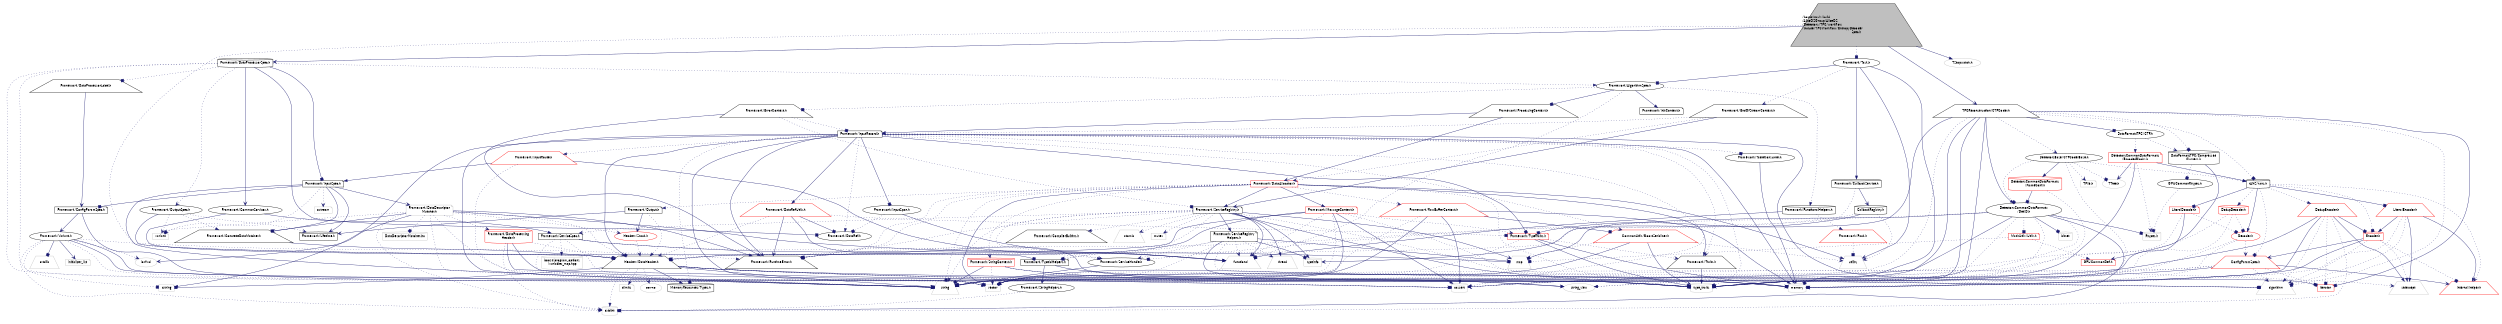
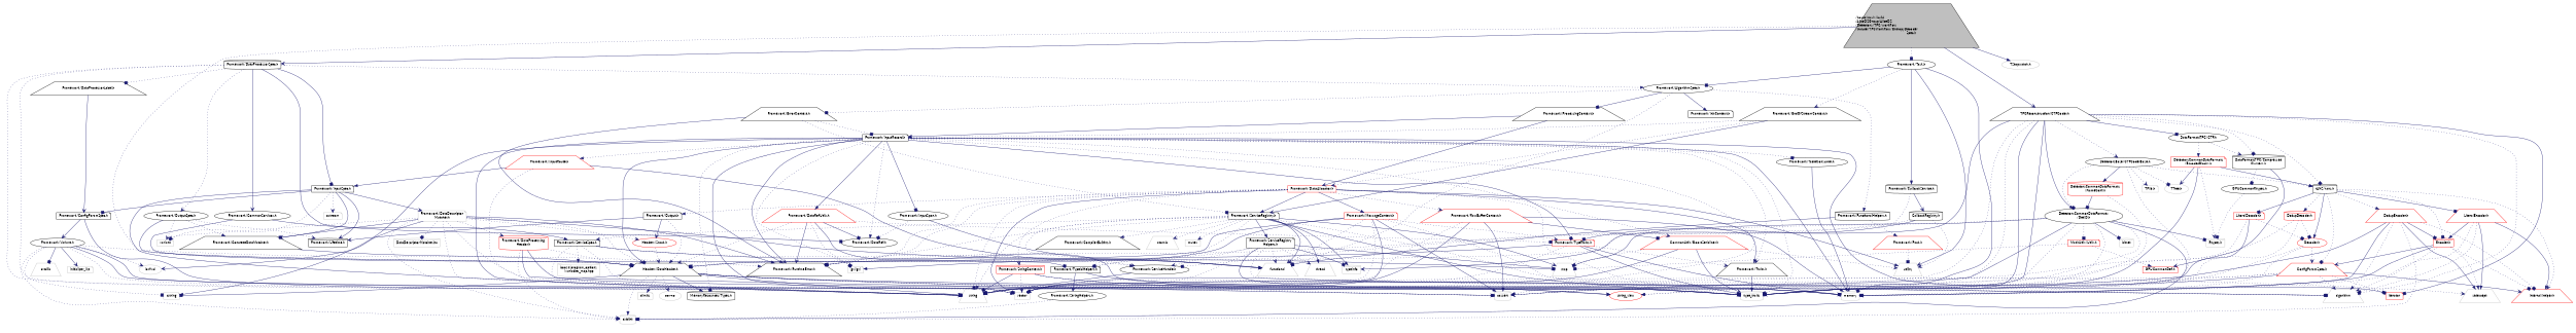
  digraph {
    fontname=Lato
    node [color=black fontname=Lato fontsize=10 shape=trapezium]
    edge [arrowhead=vee color=midnightblue fontname=Lato fontsize=10 labelfontname=Helvetica labelfontsize=10 style=dotted]
    n1 [fillcolor=grey75 fontcolor=black height=0.2 label="/home/travis/build\l/AliceO2Group/AliceO2\l/Detectors/TPC/workflow\l/include/TPCWorkflow/EntropyDecoder\lSpec.h" style=filled width=0.4]
    n2 [height=0.2 label="Framework/DataProcessorSpec.h" shape=cylinder width=0.4]
    n3 [height=0.2 label="Headers/DataHeader.h" width=0.4]
    n4 [height=0.2 label="Framework/Task.h" shape=ellipse width=0.4]
    n5 [height=0.2 label="TPCReconstruction/CTFCoder.h" width=0.4]
    n6 [color=grey75 height=0.2 label="TStopwatch.h" shape=ellipse width=0.4]
    n7 [height=0.2 label="Framework/AlgorithmSpec.h" shape=ellipse width=0.4]
    n8 [height=0.2 label="Framework/DataRef.h" shape=ellipse width=0.4]
    n9 [color=grey75 height=0.2 label=vector shape=note width=0.4]
    n10 [color=grey75 height=0.2 label=string width=0.4]
    n11 [height=0.2 label="Framework/InputSpec.h" shape=note width=0.4]
    n12 [height=0.2 label="Framework/DataProcessorLabel.h" width=0.4]
    n13 [height=0.2 label="Framework/OutputSpec.h" shape=ellipse width=0.4]
    n14 [height=0.2 label="Framework/CommonServices.h" shape=ellipse width=0.4]
    n15 [color=grey75 height=0.2 label=memory shape=cylinder width=0.4]
    n16 [color=grey75 height=0.2 label=cassert shape=cylinder width=0.4]
    n17 [color=grey75 height=0.2 label=cstring shape=note width=0.4]
    n18 [height=0.2 label="MemoryResources/Types.h" shape=cylinder width=0.4]
    n19 [color=grey75 height=0.2 label=cstdint shape=cylinder width=0.4]
    n20 [color=grey75 height=0.2 label=algorithm width=0.4]
    n21 [color=grey75 height=0.2 label=stdexcept width=0.4]
    n22 [color=grey75 height=0.2 label=climits shape=note width=0.4]
    n23 [color=grey75 height=0.2 label=cerrno shape=ellipse width=0.4]
    n24 [color=grey75 height=0.2 label=utility width=0.4]
    n25 [height=0.2 label="Framework/CallbackService.h" shape=cylinder width=0.4]
    n26 [height=0.2 label="Framework/EndOfStreamContext.h" width=0.4]
    n27 [color=grey75 height=0.2 label=type_traits shape=cylinder width=0.4]
    n28 [color=red height=0.2 label=iterator shape=note width=0.4]
    n29 [color=grey75 height=0.2 label=typeinfo shape=cylinder width=0.4]
    n30 [height=0.2 label="DataFormatsTPC/CTF.h" shape=ellipse width=0.4]
    n31 [height=0.2 label="rANS/rans.h" shape=cylinder width=0.4]
    n32 [height=0.2 label="DataFormatsTPC/Compressed\lClusters.h" shape=cylinder width=0.4]
    n33 [height=0.2 label="DetectorsCommonDataFormats\l/DetID.h" shape=ellipse width=0.4]
    n34 [height=0.2 label="DetectorsBase/CTFCoderBase.h" shape=ellipse width=0.4]
    n35 [height=0.2 label="Framework/ProcessingContext.h" width=0.4]
    n36 [color=grey75 height=0.2 label=functional width=0.4]
    n37 [height=0.2 label="Framework/ErrorContext.h" width=0.4]
    n38 [height=0.2 label="Framework/InitContext.h" shape=note width=0.4]
    n39 [height=0.2 label="Framework/FunctionalHelpers.h" shape=cylinder width=0.4]
    n40 [height=0.2 label="Framework/ConfigParamSpec.h" shape=note width=0.4]
    n41 [height=0.2 label="Framework/Lifetime.h" shape=cylinder width=0.4]
    n42 [height=0.2 label="Framework/ConcreteDataMatcher.h" width=0.4]
    n43 [color=grey75 height=0.2 label="Framework/DataDescriptor\lMatcher.h" shape=note width=0.4]
    n44 [color=grey75 height=0.2 label=variant shape=note width=0.4]
    n45 [color=grey75 height=0.2 label=ostream shape=note width=0.4]
    n46 [height=0.2 label="Framework/Variant.h" shape=ellipse width=0.4]
    n47 [height=0.2 label="Framework/ServiceSpec.h" shape=note width=0.4]
    n48 [height=0.2 label="Framework/TypeIdHelpers.h" shape=note width=0.4]
    n49 [height=0.2 label="Framework/InputRecord.h" shape=note width=0.4]
    n50 [color=red height=0.2 label="Framework/DataAllocator.h" shape=note width=0.4]
    n51 [height=0.2 label="Framework/RuntimeError.h" width=0.4]
    n52 [height=0.2 label="Framework/ServiceRegistry.h" shape=note width=0.4]
    n53 [color=red height=0.2 label="Framework/Pack.h" width=0.4]
    n54 [color=red height=0.2 label="Framework/DataRefUtils.h" width=0.4]
    n55 [color=red height=0.2 label="Framework/TypeTraits.h" shape=note width=0.4]
    n56 [height=0.2 label="Framework/Traits.h" width=0.4]
+   n57 [color=grey75 height=0.2 label="gsl/gsl" shape=note width=0.4]
    n58 [color=red height=0.2 label="Framework/InputRoute.h" width=0.4]
    n59 [height=0.2 label="Framework/InputSpan.h" shape=ellipse width=0.4]
    n60 [height=0.2 label="Framework/TableConsumer.h" shape=ellipse width=0.4]
    n61 [color=red height=0.2 label="CommonUtils/BoostSerializer.h" width=0.4]
    n62 [color=red height=0.2 label="Framework/MessageContext.h" shape=note width=0.4]
    n63 [color=red height=0.2 label="Framework/StringContext.h" shape=cylinder width=0.4]
    n64 [color=red height=0.2 label="Framework/RawBufferContext.h" width=0.4]
    n65 [height=0.2 label="Framework/Output.h" shape=note width=0.4]
    n66 [color=grey75 height=0.2 label=map width=0.4]
    n67 [color=red height=0.2 label="Framework/DataProcessing\lHeader.h" shape=cylinder width=0.4]
    n68 [color=red height=0.2 label="Headers/Stack.h" shape=ellipse width=0.4]
    n69 [color=grey75 height=0.2 label=iosfwd shape=ellipse width=0.4]
    n70 [color=grey75 height=0.2 label="DataDescriptorMatcher.inc" shape=cylinder width=0.4]
    n71 [color=grey75 height=0.2 label=cstdlib width=0.4]
    n72 [color=grey75 height=0.2 label=initializer_list shape=note width=0.4]
-   n73 [color=grey75 height=0.2 label=string_view shape=ellipse width=0.4]
+   n73 [color=red height=0.2 label=string_view shape=ellipse width=0.4]
    n74 [height=0.2 label="Framework/ServiceHandle.h" shape=ellipse width=0.4]
    n75 [height=0.2 label="Framework/ServiceRegistry\lHelpers.h" shape=note width=0.4]
    n76 [color=grey75 height=0.2 label=thread width=0.4]
    n77 [height=0.2 label="Framework/CompilerBuiltins.h" width=0.4]
    n78 [color=grey75 height=0.2 label=atomic width=0.4]
    n79 [color=grey75 height=0.2 label=mutex shape=note width=0.4]
    n80 [color=grey75 height=0.2 label="boost/program_options\l/variables_map.hpp" shape=cylinder width=0.4]
    n81 [height=0.2 label="Framework/StringHelpers.h" shape=ellipse width=0.4]
    n82 [height=0.2 label="CallbackRegistry.h" shape=cylinder width=0.4]
    n83 [color=red height=0.2 label="DetectorsCommonDataFormats\l/EncodedBlocks.h" shape=note width=0.4]
    n84 [color=red height=0.2 label="ConfigParamSpec.h" width=0.4]
    n85 [color=red height=0.2 label="internal/helper.h" width=0.4]
    n86 [color=red height=0.2 label="Encoder.h" shape=cylinder width=0.4]
    n87 [color=red height=0.2 label="Decoder.h" shape=ellipse width=0.4]
    n88 [color=red height=0.2 label="DedupEncoder.h" width=0.4]
    n89 [color=red height=0.2 label="DedupDecoder.h" shape=cylinder width=0.4]
    n90 [color=red height=0.2 label="LiteralEncoder.h" width=0.4]
    n91 [color=red height=0.2 label="LiteralDecoder.h" shape=note width=0.4]
    n92 [color=red height=0.2 label="GPUCommonDef.h" shape=note width=0.4]
    n93 [height=0.2 label="GPUCommonRtypes.h" shape=ellipse width=0.4]
    n94 [color=grey75 height=0.2 label="Rtypes.h" shape=cylinder width=0.4]
    n95 [color=grey75 height=0.2 label=bitset shape=cylinder width=0.4]
    n96 [color=red height=0.2 label="MathUtils/Utils.h" shape=note width=0.4]
    n97 [color=grey75 height=0.2 label="TTree.h" shape=ellipse width=0.4]
    n98 [color=grey75 height=0.2 label="TFile.h" shape=note width=0.4]
    n99 [color=red height=0.2 label="DetectorsCommonDataFormats\l/NameConf.h" shape=cylinder width=0.4]
    n1 -> n2 [style=solid]
    n1 -> n3 [arrowhead=box]
    n1 -> n4 [arrowhead=box]
    n1 -> n5 [style=solid]
    n1 -> n6 [arrowhead=normal style=solid]
    n2 -> n7 [arrowhead=normal]
    n2 -> n8 [arrowhead=box style=solid]
    n2 -> n9
    n2 -> n10
    n2 -> n11 [arrowhead=box style=solid]
    n2 -> n12 [arrowhead=box]
    n2 -> n13
    n2 -> n14 [style=solid]
    n3 -> n10 [arrowhead=normal style=solid]
    n3 -> n15 [arrowhead=box style=solid]
    n3 -> n16 [arrowhead=box]
    n3 -> n17 [arrowhead=box style=solid]
    n3 -> n18 [arrowhead=normal style=solid]
    n3 -> n19 [arrowhead=normal]
    n3 -> n20 [arrowhead=normal style=solid]
    n3 -> n21
    n3 -> n22 [arrowhead=normal]
    n3 -> n23
    n4 -> n7 [arrowhead=box style=solid]
    n4 -> n15 [arrowhead=box style=solid]
    n4 -> n24 [style=solid]
    n4 -> n25 [arrowhead=normal style=solid]
    n4 -> n26
-   n5 -> n9 [style=solid]
+   n5 -> n9
    n5 -> n10 [arrowhead=box]
    n5 -> n16 [style=solid]
    n5 -> n20 [arrowhead=box]
    n5 -> n27 [arrowhead=normal style=solid]
    n5 -> n28 [arrowhead=box style=solid]
    n5 -> n29 [style=solid]
    n5 -> n30 [arrowhead=box style=solid]
    n5 -> n31 [arrowhead=box]
    n5 -> n32 [arrowhead=box]
    n5 -> n33 [arrowhead=normal style=solid]
    n5 -> n34
    n7 -> n35 [arrowhead=box style=solid]
    n7 -> n36 [arrowhead=box]
    n7 -> n37 [arrowhead=box]
    n7 -> n38 [arrowhead=normal style=solid]
    n7 -> n39 [arrowhead=normal]
    n11 -> n10 [arrowhead=box style=solid]
    n11 -> n40 [arrowhead=box style=solid]
    n11 -> n41 [style=solid]
    n11 -> n42 [style=solid]
    n11 -> n43 [style=solid]
    n11 -> n44
    n11 -> n45
    n12 -> n40 [style=solid]
    n13 -> n3 [arrowhead=box style=solid]
    n13 -> n41
    n13 -> n42 [arrowhead=normal]
    n13 -> n44
    n14 -> n47 [arrowhead=normal style=solid]
    n14 -> n48 [arrowhead=box style=solid]
    n25 -> n74 [arrowhead=box]
    n25 -> n82 [style=solid]
    n26 -> n49 [arrowhead=normal]
    n26 -> n50
    n26 -> n52 [style=solid]
    n30 -> n32
    n30 -> n83 [arrowhead=normal]
    n31 -> n84 [arrowhead=box]
    n31 -> n85
    n31 -> n86 [arrowhead=box]
    n31 -> n87 [arrowhead=normal style=solid]
    n31 -> n88 [arrowhead=normal]
    n31 -> n89 [arrowhead=normal]
    n31 -> n90 [arrowhead=box style=solid]
    n31 -> n91 [arrowhead=box style=solid]
    n32 -> n92 [style=solid]
    n32 -> n93 [arrowhead=box]
    n33 -> n3 [arrowhead=box]
    n33 -> n10 [style=solid]
    n33 -> n16
    n33 -> n19 [arrowhead=normal style=solid]
    n33 -> n27 [arrowhead=box]
    n33 -> n66 [arrowhead=box style=solid]
    n33 -> n73 [arrowhead=normal]
    n33 -> n94 [arrowhead=box style=solid]
    n33 -> n95 [arrowhead=box style=solid]
    n33 -> n96 [arrowhead=box]
    n34 -> n15 [arrowhead=box]
    n34 -> n31 [arrowhead=normal]
    n34 -> n33 [arrowhead=box]
    n34 -> n97 [arrowhead=box]
    n34 -> n98
    n34 -> n99 [arrowhead=normal style=solid]
    n35 -> n49 [style=solid]
    n35 -> n50 [style=solid]
    n37 -> n49 [arrowhead=box]
    n37 -> n51 [arrowhead=normal style=solid]
    n37 -> n52 [arrowhead=box]
    n39 -> n36 [arrowhead=box style=solid]
    n39 -> n53 [arrowhead=normal]
    n40 -> n10 [arrowhead=normal style=solid]
    n40 -> n46 [style=solid]
    n42 -> n3 [arrowhead=normal style=solid]
    n43 -> n3
    n43 -> n9 [arrowhead=normal]
    n43 -> n10 [arrowhead=box]
    n43 -> n19
    n43 -> n42 [arrowhead=box style=solid]
    n43 -> n44 [arrowhead=box]
    n43 -> n51 [arrowhead=normal style=solid]
    n43 -> n66 [arrowhead=box style=solid]
    n43 -> n67
    n43 -> n68
    n43 -> n69 [style=solid]
    n43 -> n70 [arrowhead=box]
    n46 -> n10 [arrowhead=normal]
    n46 -> n17 [arrowhead=box]
    n46 -> n19
    n46 -> n27 [arrowhead=box style=solid]
    n46 -> n51 [arrowhead=normal]
    n46 -> n69
    n46 -> n71 [arrowhead=box style=solid]
    n46 -> n72 [style=solid]
    n46 -> n73 [arrowhead=normal style=solid]
    n47 -> n9 [arrowhead=normal]
    n47 -> n10
    n47 -> n36 [arrowhead=normal style=solid]
    n47 -> n74 [arrowhead=normal]
    n47 -> n80 [arrowhead=normal]
    n48 -> n73 [style=solid]
    n48 -> n81 [style=solid]
    n49 -> n3 [arrowhead=box style=solid]
    n49 -> n8 [arrowhead=normal]
    n49 -> n9 [arrowhead=normal style=solid]
    n49 -> n10 [style=solid]
    n49 -> n15 [arrowhead=normal style=solid]
    n49 -> n16 [arrowhead=normal]
    n49 -> n17 [arrowhead=normal style=solid]
    n49 -> n18 [arrowhead=box]
    n49 -> n27 [arrowhead=box]
    n49 -> n28 [arrowhead=box style=solid]
    n49 -> n51 [style=solid]
    n49 -> n54 [arrowhead=normal style=solid]
    n49 -> n55 [arrowhead=box style=solid]
    n49 -> n56
+   n49 -> n57 [arrowhead=box]
    n49 -> n58 [arrowhead=normal]
    n49 -> n59 [arrowhead=box style=solid]
    n49 -> n60 [arrowhead=box]
    n49 -> n61
    n50 -> n3 [arrowhead=box]
    n50 -> n9 [arrowhead=box style=solid]
    n50 -> n10 [arrowhead=box]
    n50 -> n24 [arrowhead=normal style=solid]
    n50 -> n27 [arrowhead=normal]
    n50 -> n51 [arrowhead=box]
    n50 -> n52 [arrowhead=normal style=solid]
    n50 -> n56 [arrowhead=normal style=solid]
    n50 -> n62 [arrowhead=normal style=solid]
    n50 -> n63
    n50 -> n64
    n50 -> n65 [arrowhead=normal]
    n52 -> n10 [arrowhead=normal]
    n52 -> n20 [arrowhead=box]
    n52 -> n27 [style=solid]
    n52 -> n29 [arrowhead=normal style=solid]
    n52 -> n36 [style=solid]
    n52 -> n47
    n52 -> n48 [arrowhead=box]
    n52 -> n51 [arrowhead=normal]
    n52 -> n66 [style=solid]
    n52 -> n74
    n52 -> n75 [arrowhead=normal style=solid]
    n52 -> n76 [arrowhead=normal style=solid]
    n52 -> n77 [arrowhead=normal]
    n52 -> n78
    n52 -> n79
    n53 -> n24 [arrowhead=box]
    n54 -> n3
    n54 -> n8 [arrowhead=box style=solid]
    n54 -> n27 [arrowhead=normal style=solid]
    n54 -> n51 [style=solid]
    n54 -> n55 [arrowhead=box]
+   n54 -> n57 [arrowhead=box]
    n55 -> n9 [arrowhead=normal]
    n55 -> n15 [arrowhead=box style=solid]
    n55 -> n27 [arrowhead=normal style=solid]
    n55 -> n56
+   n55 -> n57 [arrowhead=normal style=solid]
    n56 -> n27 [arrowhead=normal style=solid]
    n58 -> n10 [arrowhead=normal]
    n58 -> n11 [arrowhead=normal style=solid]
    n58 -> n36 [arrowhead=normal style=solid]
    n59 -> n8 [arrowhead=box]
    n59 -> n36 [style=solid]
    n60 -> n15 [style=solid]
    n61 -> n9 [arrowhead=normal style=solid]
    n61 -> n24
    n61 -> n27 [style=solid]
    n61 -> n66
    n62 -> n3 [style=solid]
    n62 -> n9 [arrowhead=normal style=solid]
    n62 -> n10 [arrowhead=normal]
    n62 -> n16 [arrowhead=normal style=solid]
    n62 -> n27 [arrowhead=box]
    n62 -> n36
    n62 -> n51 [style=solid]
    n62 -> n55
    n63 -> n9 [arrowhead=normal]
    n63 -> n10 [arrowhead=box style=solid]
    n63 -> n15 [style=solid]
    n63 -> n16
    n64 -> n9 [arrowhead=box style=solid]
    n64 -> n10 [arrowhead=normal]
    n64 -> n15 [arrowhead=normal style=solid]
    n64 -> n16 [arrowhead=normal style=solid]
    n64 -> n61 [arrowhead=box style=solid]
    n65 -> n3 [arrowhead=normal]
    n65 -> n41 [style=solid]
    n65 -> n68 [style=solid]
    n67 -> n3 [arrowhead=normal]
    n67 -> n15 [arrowhead=box style=solid]
    n67 -> n16 [arrowhead=normal style=solid]
    n67 -> n19 [arrowhead=normal]
    n68 -> n3
    n74 -> n10 [style=solid]
    n75 -> n10 [arrowhead=normal]
    n75 -> n20 [arrowhead=box]
    n75 -> n27 [arrowhead=box style=solid]
    n75 -> n29 [arrowhead=box style=solid]
    n75 -> n36
    n75 -> n48
    n75 -> n66 [style=solid]
    n75 -> n74
    n75 -> n76
    n81 -> n19 [arrowhead=box]
    n82 -> n24
    n82 -> n51 [arrowhead=box]
    n82 -> n55 [arrowhead=box style=solid]
    n83 -> n27 [style=solid]
    n83 -> n31 [arrowhead=normal style=solid]
    n83 -> n94
    n83 -> n97 [style=solid]
    n84 -> n9
    n84 -> n16
    n84 -> n20
    n84 -> n27 [arrowhead=normal style=solid]
    n84 -> n28 [arrowhead=normal]
    n84 -> n85 [style=solid]
    n86 -> n15 [arrowhead=normal style=solid]
    n86 -> n20
    n86 -> n21 [arrowhead=normal]
    n86 -> n84 [style=solid]
    n86 -> n85 [arrowhead=box]
    n87 -> n15
    n87 -> n27 [arrowhead=box]
    n87 -> n84
    n88 -> n10 [arrowhead=box style=solid]
    n88 -> n15 [arrowhead=normal style=solid]
    n88 -> n19
    n88 -> n20 [arrowhead=normal]
    n88 -> n21 [arrowhead=normal style=solid]
-   n88 -> n28 [arrowhead=box]
+   n88 -> n85 [arrowhead=box]
    n88 -> n86 [arrowhead=box style=solid]
    n89 -> n10 [arrowhead=box]
    n89 -> n27 [arrowhead=normal]
    n89 -> n87 [arrowhead=box]
    n90 -> n15 [arrowhead=normal]
    n90 -> n20 [arrowhead=normal]
    n90 -> n21 [arrowhead=normal style=solid]
    n90 -> n85 [arrowhead=normal style=solid]
    n90 -> n86 [arrowhead=normal style=solid]
    n91 -> n10 [arrowhead=box]
    n91 -> n27 [style=solid]
    n91 -> n87 [arrowhead=box]
    n93 -> n94 [arrowhead=box]
    n96 -> n66 [arrowhead=box]
    n96 -> n92 [arrowhead=normal]
    n99 -> n33 [arrowhead=box style=solid]
    n99 -> n73 [arrowhead=normal]
  }
